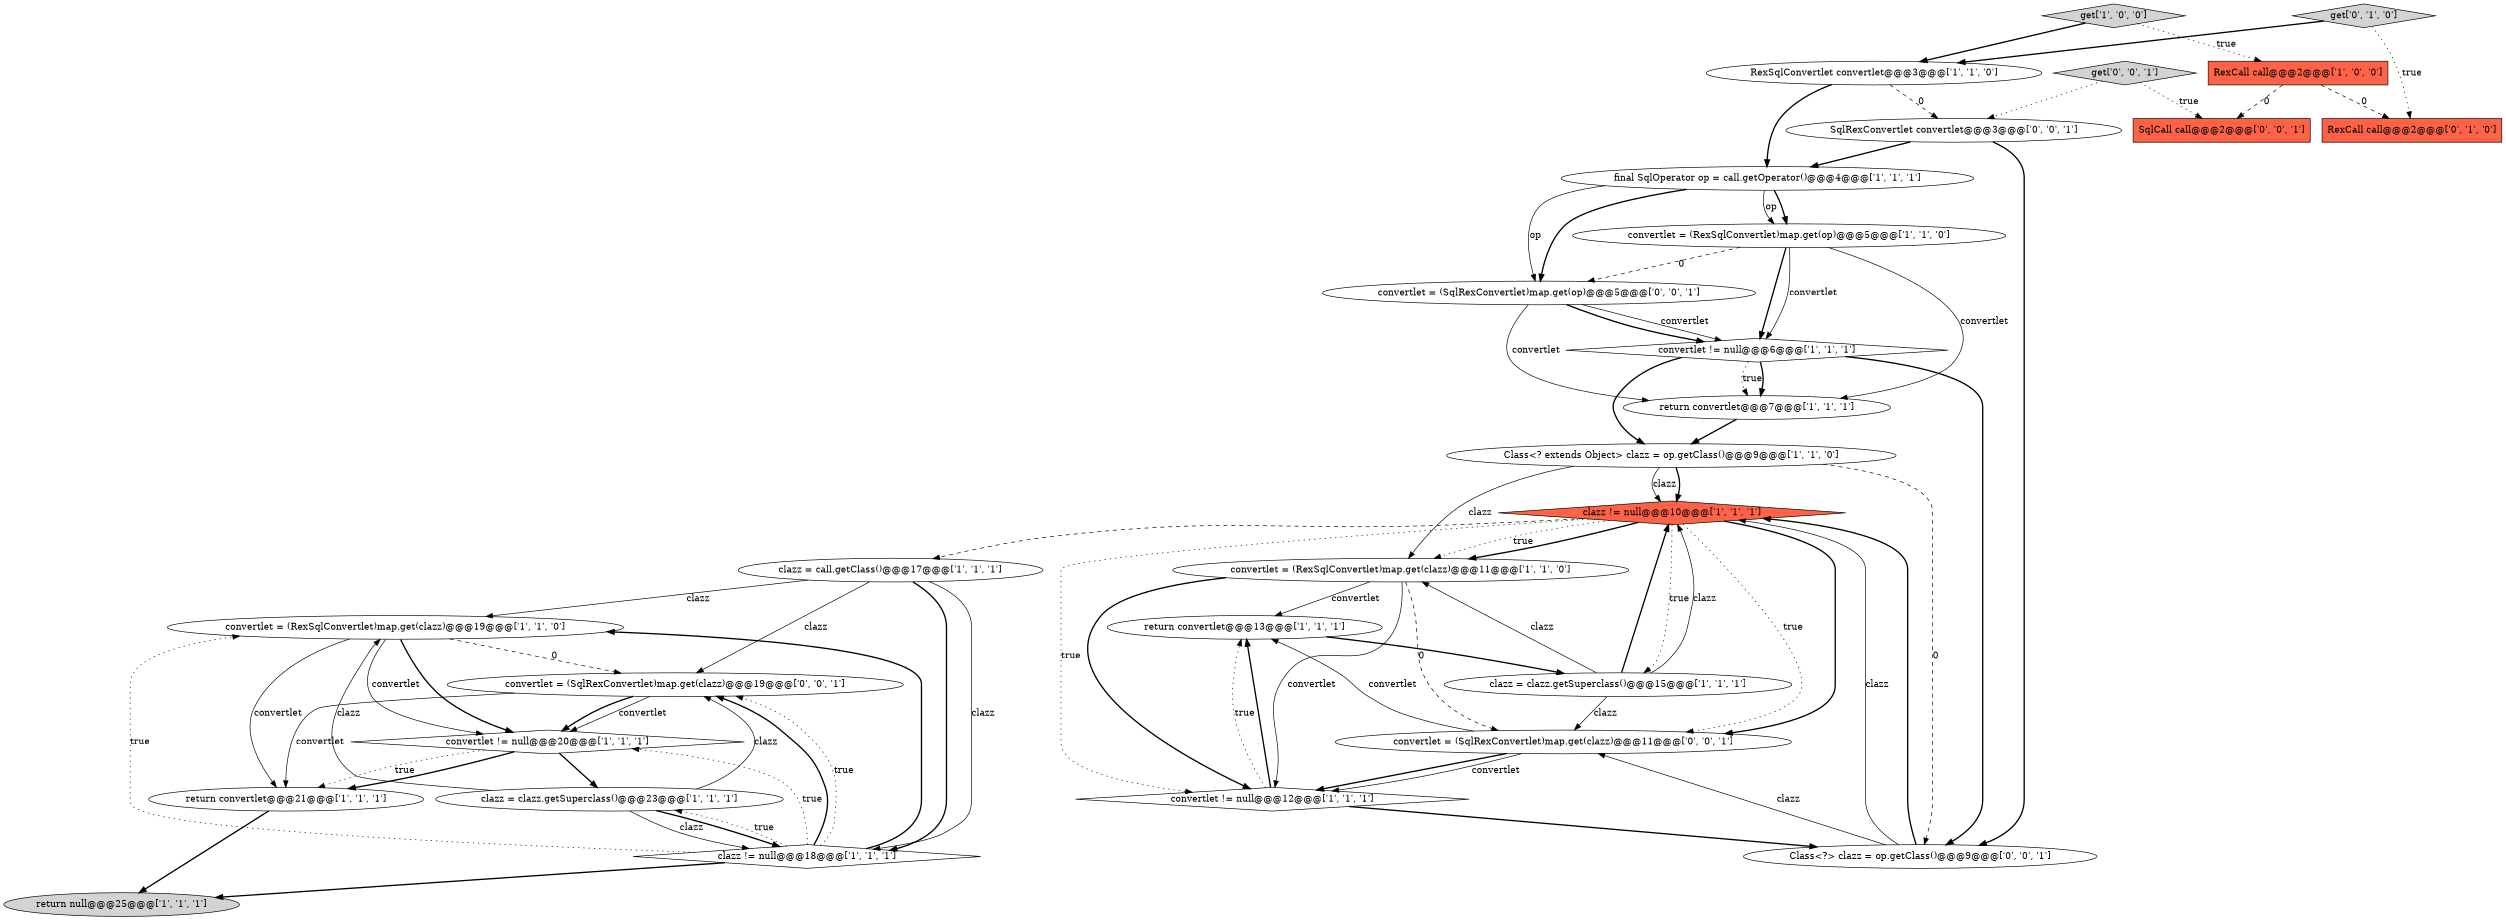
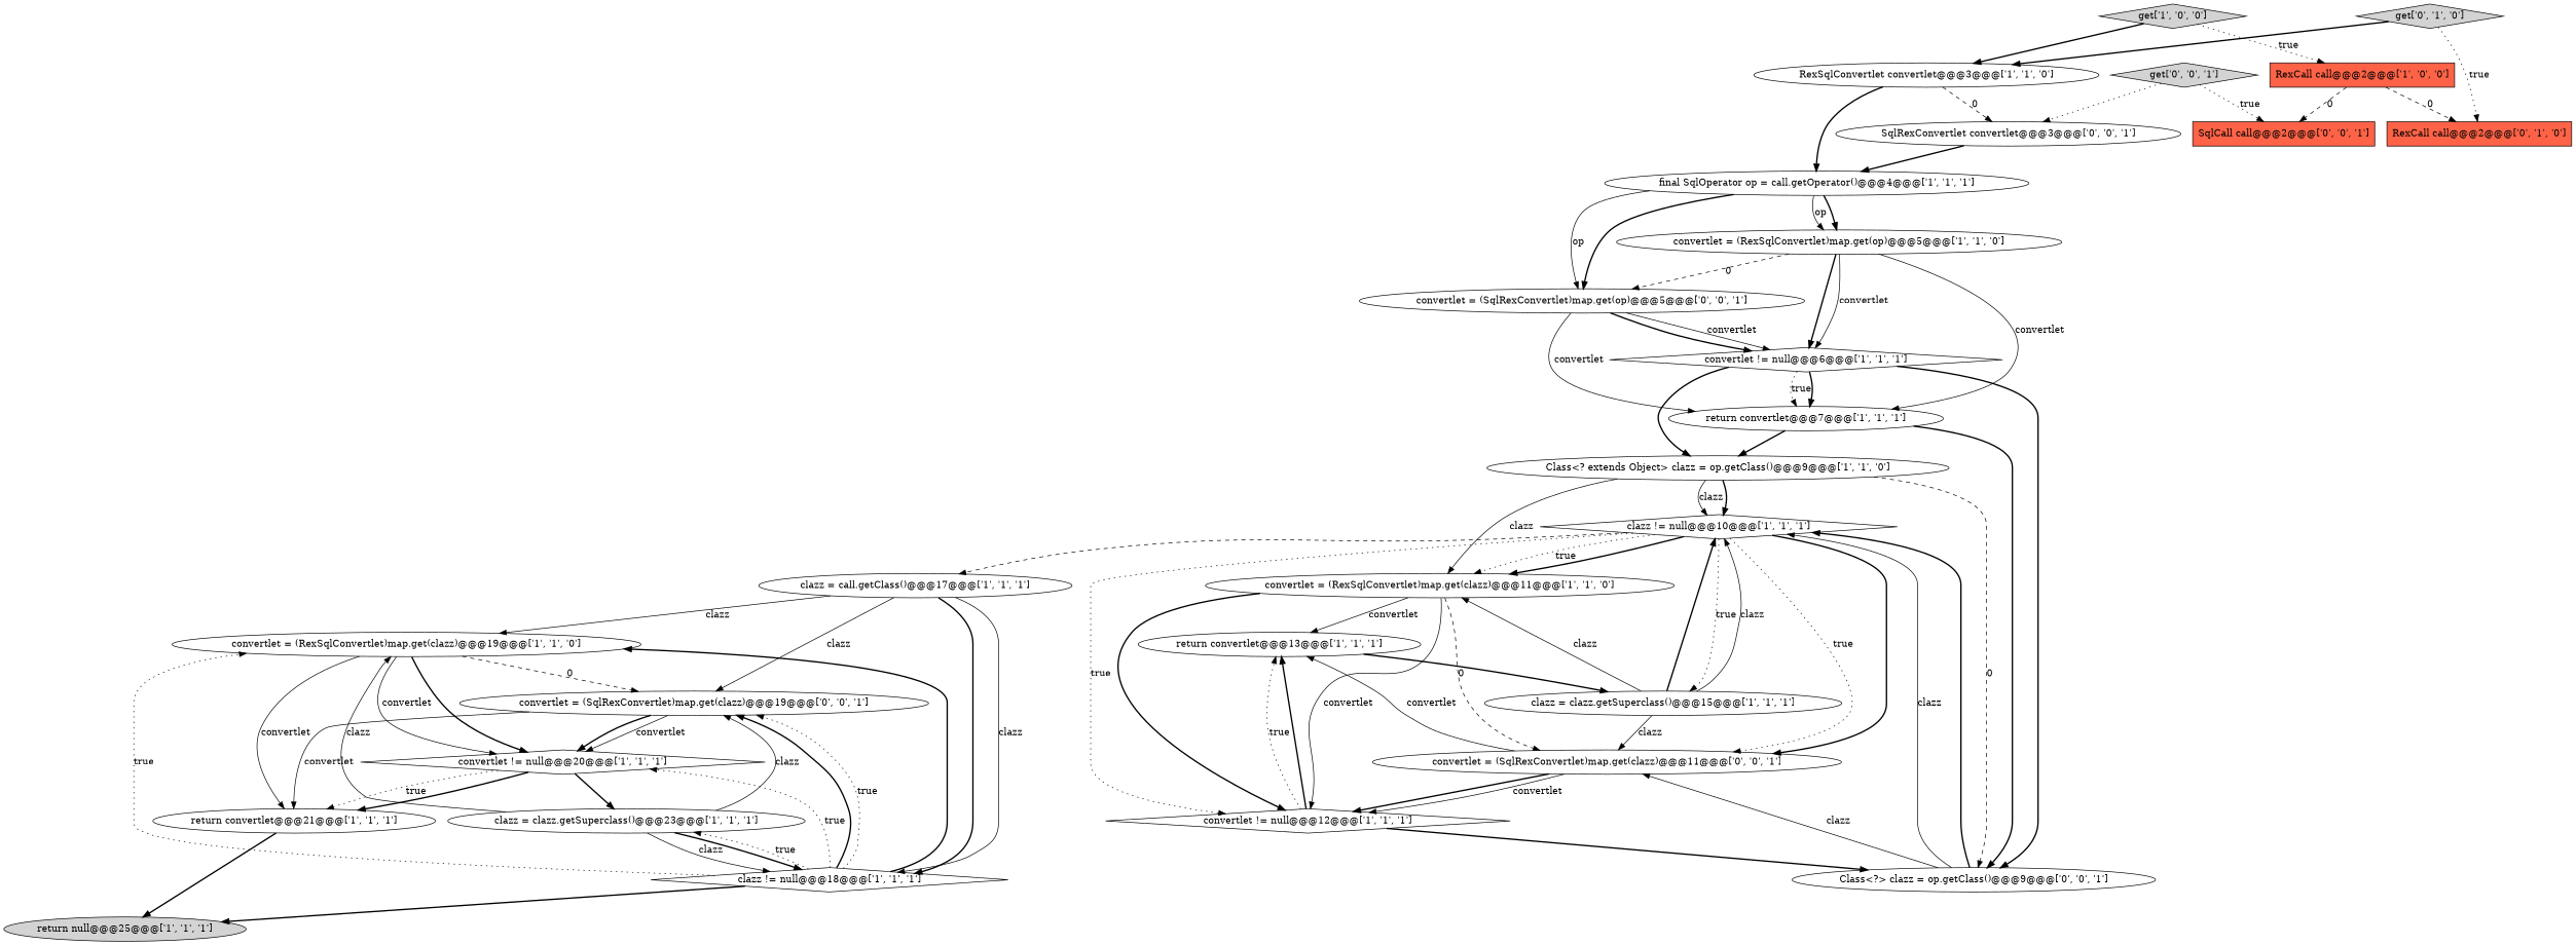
  digraph {
    node [fillcolor=white shape=ellipse style=filled]
    edge [style=bold]
    n1 [label="convertlet = (RexSqlConvertlet)map.get(clazz)@@@19@@@['1', '1', '0']"]
    n2 [label="return convertlet@@@21@@@['1', '1', '1']"]
    n3 [label="convertlet = (SqlRexConvertlet)map.get(clazz)@@@19@@@['0', '0', '1']"]
    n4 [label="convertlet != null@@@20@@@['1', '1', '1']" shape=diamond]
    n5 [fillcolor=lightgray label="return null@@@25@@@['1', '1', '1']"]
    n6 [label="clazz = clazz.getSuperclass()@@@23@@@['1', '1', '1']"]
    n7 [label="Class<? extends Object> clazz = op.getClass()@@@9@@@['1', '1', '0']"]
    n8 [label="convertlet = (RexSqlConvertlet)map.get(clazz)@@@11@@@['1', '1', '0']"]
    n9 [label="Class<?> clazz = op.getClass()@@@9@@@['0', '0', '1']"]
-   n10 [fillcolor=tomato label="clazz != null@@@10@@@['1', '1', '1']" shape=diamond]
+   n10 [label="clazz != null@@@10@@@['1', '1', '1']" shape=diamond]
    n11 [label="return convertlet@@@13@@@['1', '1', '1']"]
    n12 [label="convertlet = (SqlRexConvertlet)map.get(clazz)@@@11@@@['0', '0', '1']"]
    n13 [label="convertlet != null@@@12@@@['1', '1', '1']" shape=diamond]
    n14 [label="clazz = clazz.getSuperclass()@@@15@@@['1', '1', '1']"]
    n15 [label="clazz = call.getClass()@@@17@@@['1', '1', '1']"]
    n16 [label="convertlet = (RexSqlConvertlet)map.get(op)@@@5@@@['1', '1', '0']"]
    n17 [label="return convertlet@@@7@@@['1', '1', '1']"]
    n18 [label="convertlet != null@@@6@@@['1', '1', '1']" shape=diamond]
    n19 [label="convertlet = (SqlRexConvertlet)map.get(op)@@@5@@@['0', '0', '1']"]
    n20 [label="clazz != null@@@18@@@['1', '1', '1']" shape=diamond]
    n21 [fillcolor=tomato label="RexCall call@@@2@@@['1', '0', '0']" shape=box]
    n22 [fillcolor=tomato label="RexCall call@@@2@@@['0', '1', '0']" shape=box]
    n23 [fillcolor=tomato label="SqlCall call@@@2@@@['0', '0', '1']" shape=box]
    n24 [fillcolor=lightgray label="get['0', '0', '1']" shape=diamond]
    n25 [label="SqlRexConvertlet convertlet@@@3@@@['0', '0', '1']"]
    n26 [label="final SqlOperator op = call.getOperator()@@@4@@@['1', '1', '1']"]
    n27 [fillcolor=lightgray label="get['0', '1', '0']" shape=diamond]
    n28 [label="RexSqlConvertlet convertlet@@@3@@@['1', '1', '0']"]
    n29 [fillcolor=lightgray label="get['1', '0', '0']" shape=diamond]
    n1 -> n2 [label=convertlet style=solid]
    n1 -> n3 [label=0 style=dashed]
    n1 -> n4 [label=convertlet style=solid]
    n1 -> n4
    n2 -> n5
    n3 -> n2 [label=convertlet style=solid]
    n3 -> n4 [label=convertlet style=solid]
    n3 -> n4
    n4 -> n2
    n4 -> n2 [label=true style=dotted]
    n4 -> n6
    n6 -> n1 [label=clazz style=solid]
    n6 -> n3 [label=clazz style=solid]
    n6 -> n20 [label=clazz style=solid]
    n6 -> n20
    n7 -> n8 [label=clazz style=solid]
    n7 -> n9 [label=0 style=dashed]
    n7 -> n10
    n7 -> n10 [label=clazz style=solid]
    n8 -> n11 [label=convertlet style=solid]
    n8 -> n12 [label=0 style=dashed]
    n8 -> n13 [label=convertlet style=solid]
    n8 -> n13
    n9 -> n10 [label=clazz style=solid]
    n9 -> n10
    n9 -> n12 [label=clazz style=solid]
    n10 -> n8
    n10 -> n8 [label=true style=dotted]
    n10 -> n12 [label=true style=dotted]
    n10 -> n12
    n10 -> n13 [label=true style=dotted]
    n10 -> n14 [label=true style=dotted]
    n10 -> n15 [style=dashed]
    n11 -> n14
    n12 -> n11 [label=convertlet style=solid]
    n12 -> n13
    n12 -> n13 [label=convertlet style=solid]
    n13 -> n9
    n13 -> n11
    n13 -> n11 [label=true style=dotted]
    n14 -> n8 [label=clazz style=solid]
    n14 -> n10 [label=clazz style=solid]
    n14 -> n10
    n14 -> n12 [label=clazz style=solid]
    n15 -> n1 [label=clazz style=solid]
    n15 -> n3 [label=clazz style=solid]
    n15 -> n20
    n15 -> n20 [label=clazz style=solid]
    n16 -> n17 [label=convertlet style=solid]
    n16 -> n18
    n16 -> n18 [label=convertlet style=solid]
    n16 -> n19 [label=0 style=dashed]
    n17 -> n7
-   n25 -> n9
+   n17 -> n9
    n18 -> n7
    n18 -> n9
    n18 -> n17 [label=true style=dotted]
    n18 -> n17
    n19 -> n17 [label=convertlet style=solid]
    n19 -> n18 [label=convertlet style=solid]
    n19 -> n18
    n20 -> n1
    n20 -> n1 [label=true style=dotted]
    n20 -> n3
    n20 -> n3 [label=true style=dotted]
    n20 -> n4 [label=true style=dotted]
    n20 -> n5
    n20 -> n6 [label=true style=dotted]
    n21 -> n22 [label=0 style=dashed]
    n21 -> n23 [label=0 style=dashed]
    n24 -> n23 [label=true style=dotted]
    n24 -> n25 [style=dotted]
    n25 -> n26
    n26 -> n16
    n26 -> n16 [label=op style=solid]
    n26 -> n19 [label=op style=solid]
    n26 -> n19
    n27 -> n22 [label=true style=dotted]
    n27 -> n28
    n28 -> n25 [label=0 style=dashed]
    n28 -> n26
    n29 -> n21 [label=true style=dotted]
    n29 -> n28
  }
